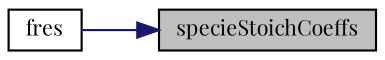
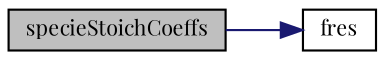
  digraph {
    rankdir=LR
    fontname="Playfair Display"
    node [color=black fontname="Playfair Display" fontsize=10 shape=record]
    n1 [fillcolor=grey75 fontcolor=black height=0.2 label=specieStoichCoeffs style=filled width=0.4]
    n2 [height=0.2 label=fres width=0.4]
-   n2 -> n1 [color=midnightblue fontname="Playfair Display" fontsize=10 labelfontname=Helvetica labelfontsize=10 style=solid]
+   n1 -> n2 [color=midnightblue fontname="Playfair Display" fontsize=10 labelfontname=Helvetica labelfontsize=10 style=solid]
  }
